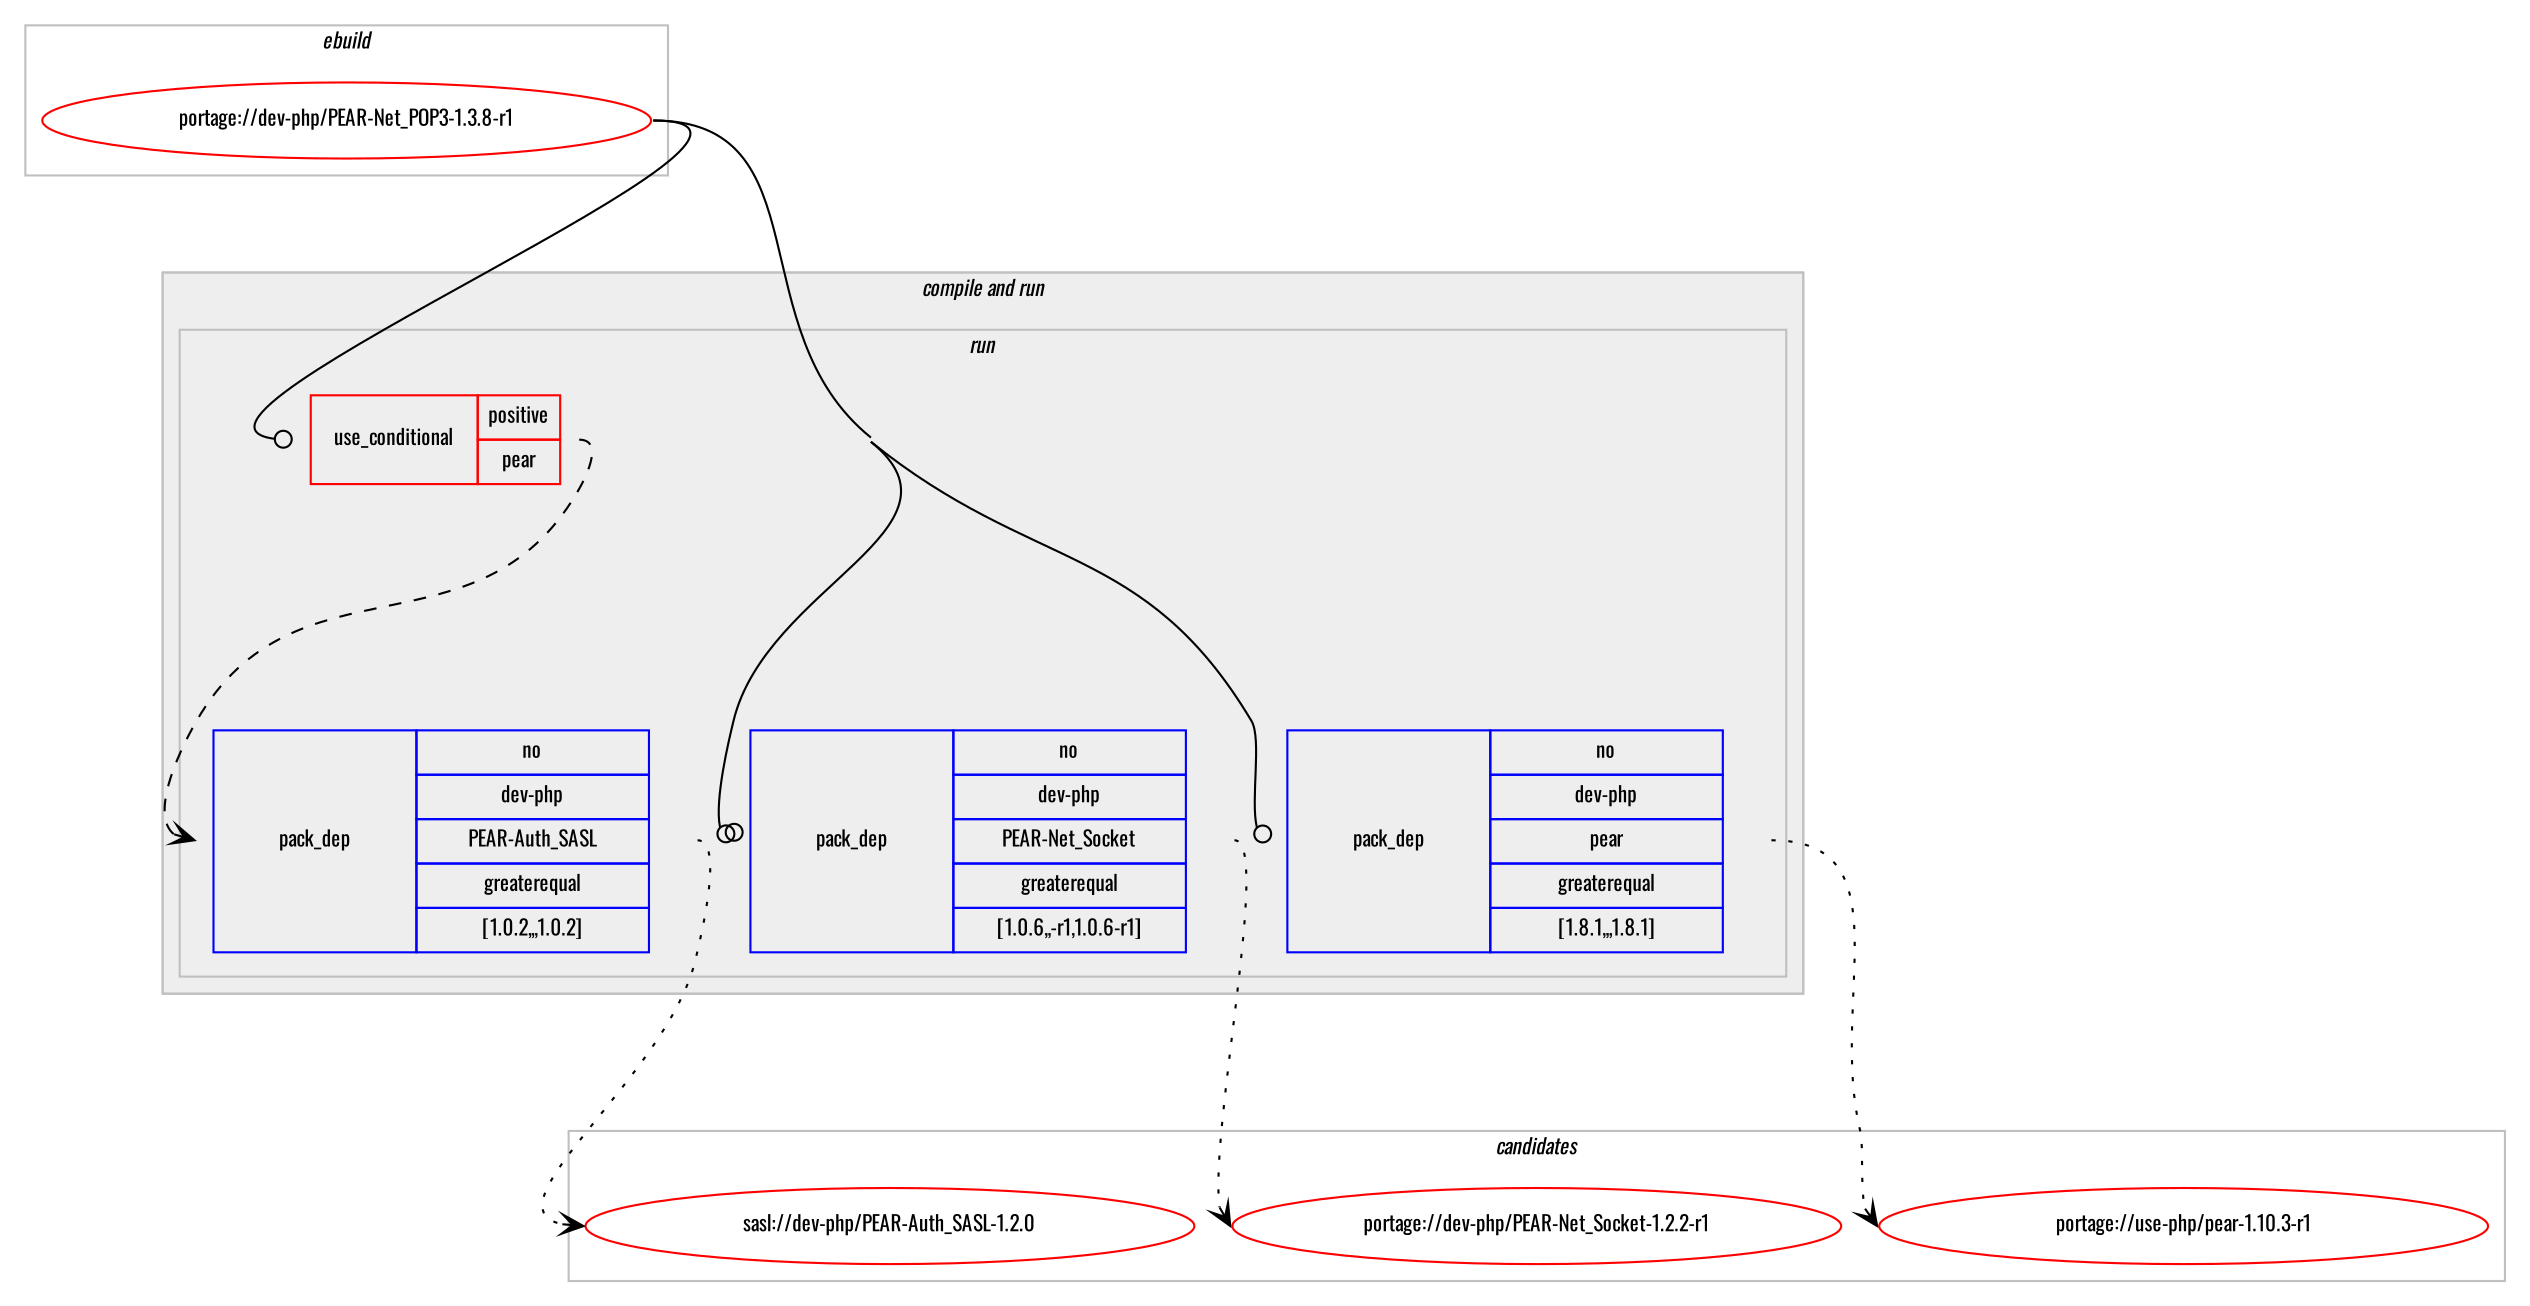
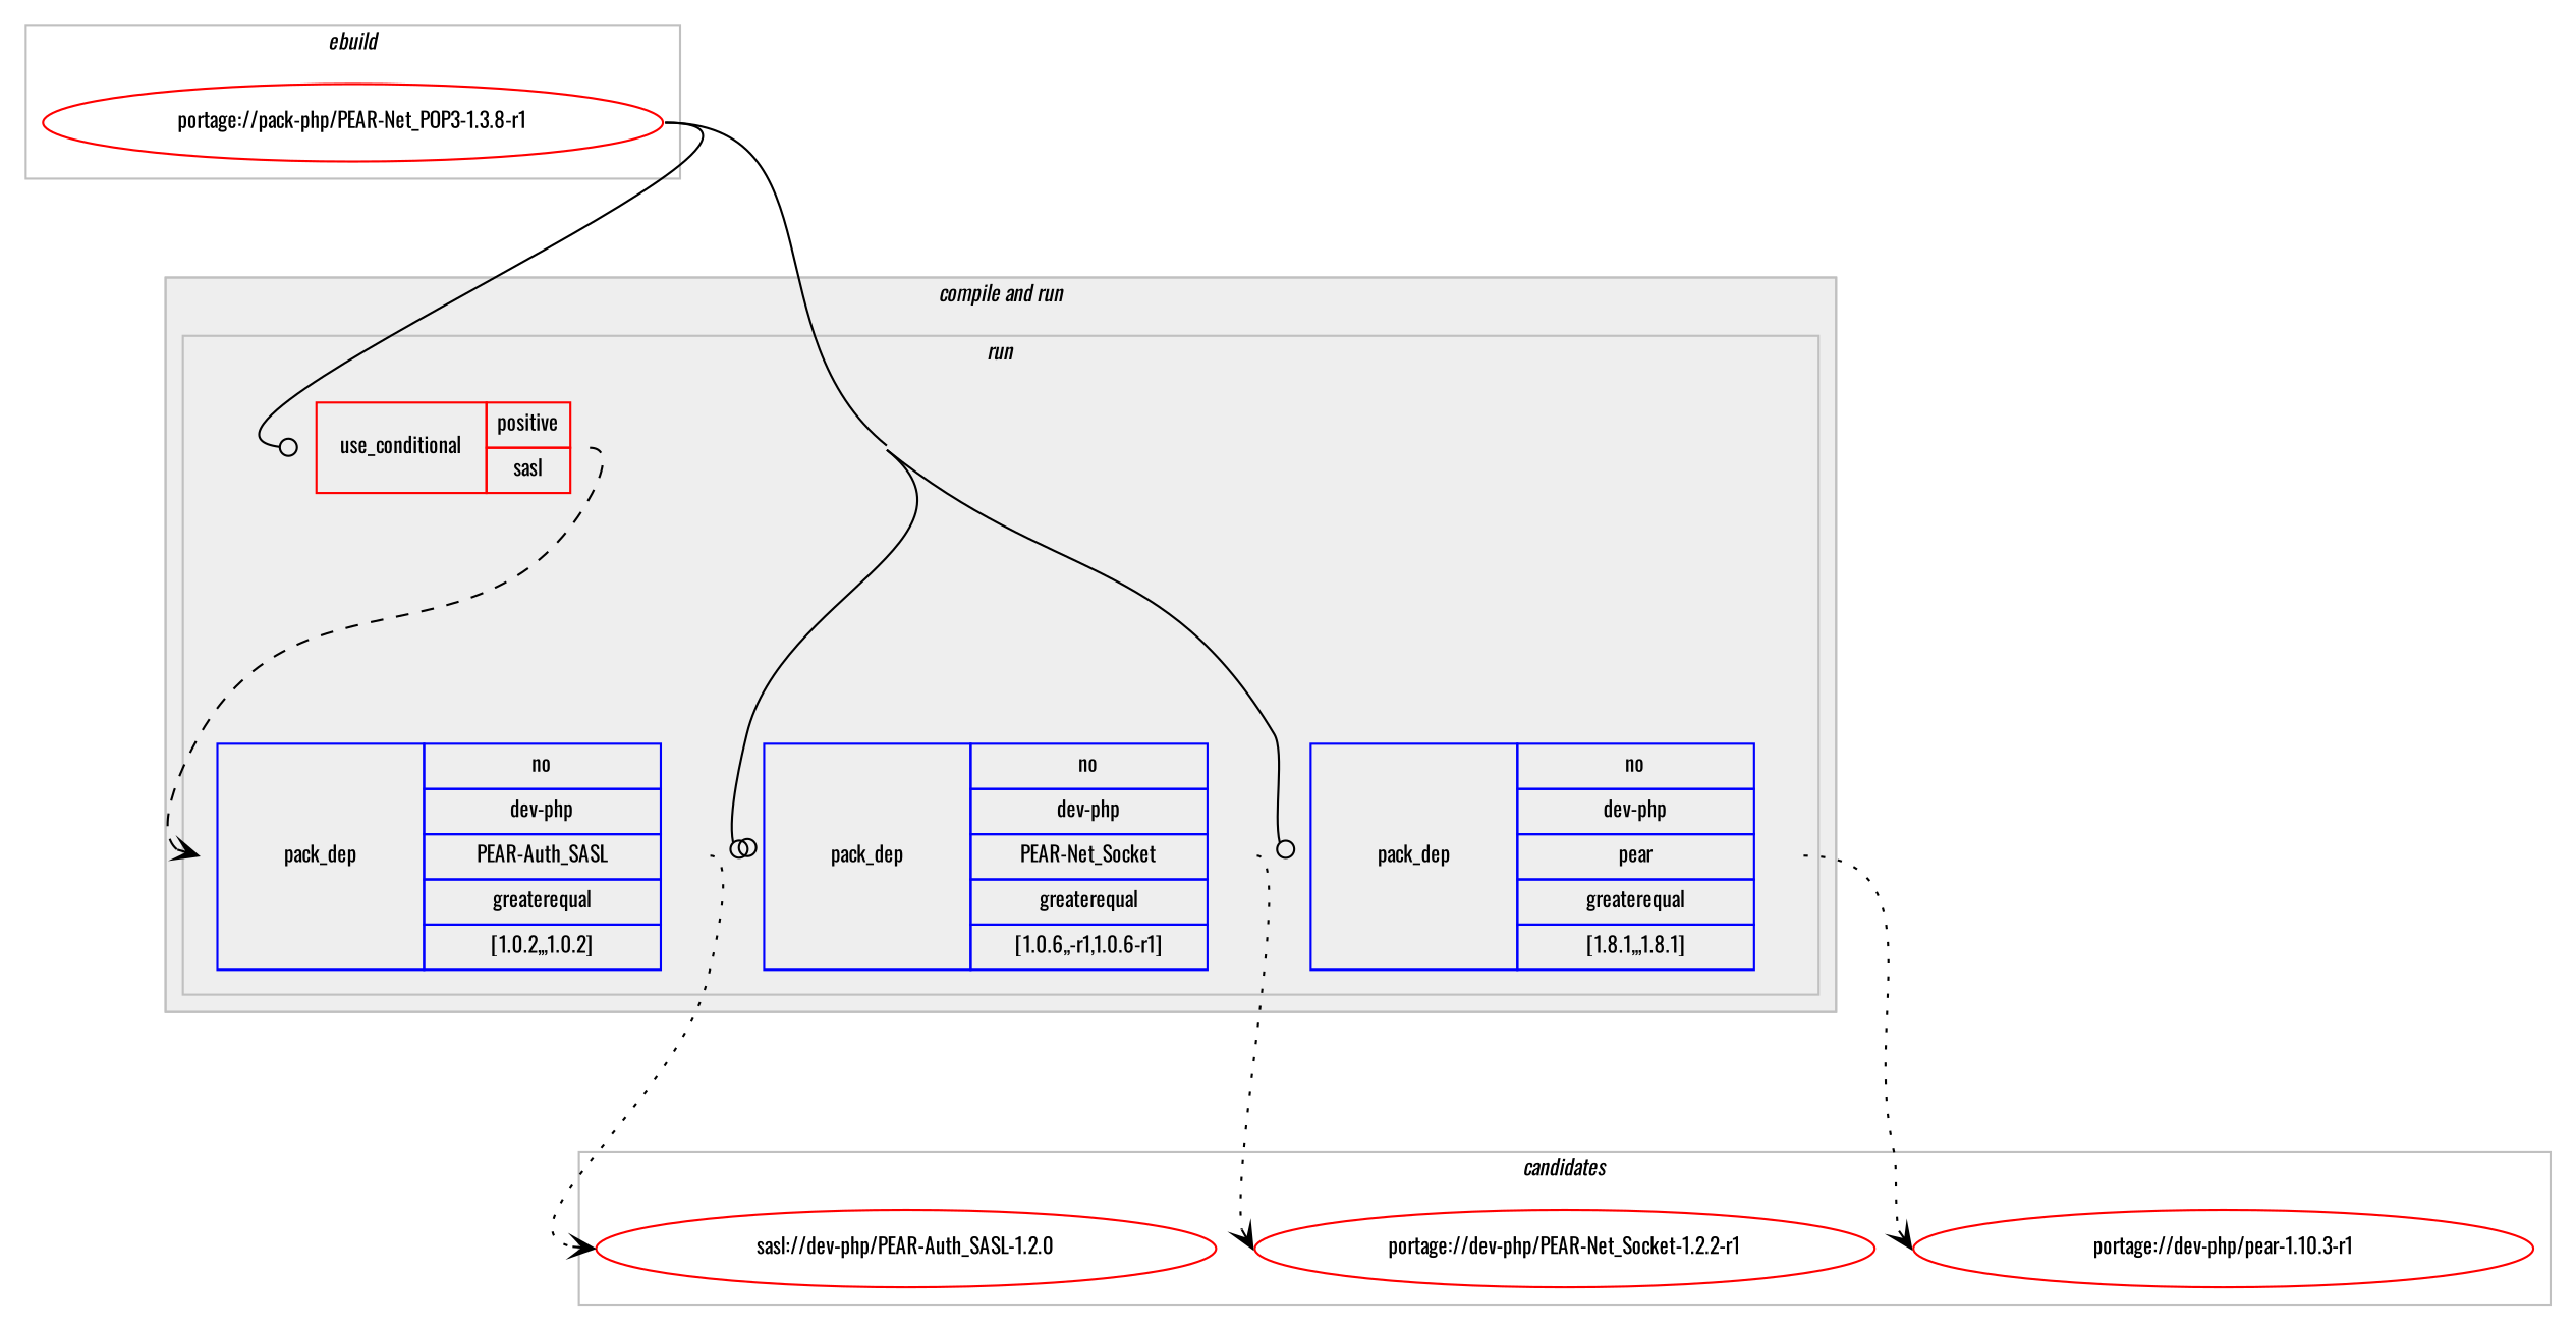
  digraph {
    compound=true
    concentrate=true
    fontname=Oswald
    fontsize=10
    newrank=true
    rankdir=TB
    ranksep=1.5
    node [color=red fontname=Oswald fontsize=10]
    edge [arrowhead=vee fontname=Oswald headport=w style=solid tailport=e weight=20]
-   n1 [label="portage://dev-php/PEAR-Net_POP3-1.3.8-r1" width=4]
+   n1 [label="portage://pack-php/PEAR-Net_POP3-1.3.8-r1" width=4]
    n2 [color=blue label=<<TABLE BORDER="0" CELLBORDER="1" CELLSPACING="0" CELLPADDING="4" WIDTH="220"><TR><TD ROWSPAN="6" CELLPADDING="30">pack_dep</TD></TR><TR><TD WIDTH="110">no</TD></TR><TR><TD>dev-php</TD></TR><TR><TD>PEAR-Auth_SASL</TD></TR><TR><TD>greaterequal</TD></TR><TR><TD>[1.0.2,,,1.0.2]</TD></TR></TABLE>> shape=none]
-   n3 [label=<<TABLE BORDER="0" CELLBORDER="1" CELLSPACING="0" CELLPADDING="4"><TR><TD ROWSPAN="3" CELLPADDING="10">use_conditional</TD></TR><TR><TD>positive</TD></TR><TR><TD>pear</TD></TR></TABLE>> shape=none]
+   n3 [label=<<TABLE BORDER="0" CELLBORDER="1" CELLSPACING="0" CELLPADDING="4"><TR><TD ROWSPAN="3" CELLPADDING="10">use_conditional</TD></TR><TR><TD>positive</TD></TR><TR><TD>sasl</TD></TR></TABLE>> shape=none]
    n4 [color=blue label=<<TABLE BORDER="0" CELLBORDER="1" CELLSPACING="0" CELLPADDING="4" WIDTH="220"><TR><TD ROWSPAN="6" CELLPADDING="30">pack_dep</TD></TR><TR><TD WIDTH="110">no</TD></TR><TR><TD>dev-php</TD></TR><TR><TD>PEAR-Net_Socket</TD></TR><TR><TD>greaterequal</TD></TR><TR><TD>[1.0.6,,-r1,1.0.6-r1]</TD></TR></TABLE>> shape=none]
    n5 [color=blue label=<<TABLE BORDER="0" CELLBORDER="1" CELLSPACING="0" CELLPADDING="4" WIDTH="220"><TR><TD ROWSPAN="6" CELLPADDING="30">pack_dep</TD></TR><TR><TD WIDTH="110">no</TD></TR><TR><TD>dev-php</TD></TR><TR><TD>pear</TD></TR><TR><TD>greaterequal</TD></TR><TR><TD>[1.8.1,,,1.8.1]</TD></TR></TABLE>> shape=none]
    n6 [label="sasl://dev-php/PEAR-Auth_SASL-1.2.0" width=4]
    n7 [label="portage://dev-php/PEAR-Net_Socket-1.2.2-r1" width=4]
-   n8 [label="portage://use-php/pear-1.10.3-r1" width=4]
+   n8 [label="portage://dev-php/pear-1.10.3-r1" width=4]
    subgraph cluster_1 {
      color=gray
      label=<<i>ebuild</i>>
      rank=same
      n1
    }
    subgraph cluster_2 {
      color=gray
      label=<<i>dependencies</i>>
      subgraph cluster_3 {
        color=gray
        fillcolor="#eeeeee"
        label=<<i>compile</i>>
        style=filled
      }
      subgraph cluster_4 {
        color=gray
        fillcolor="#eeeeee"
        label=<<i>compile and run</i>>
        style=filled
      }
      subgraph cluster_5 {
        color=gray
        fillcolor="#eeeeee"
        label=<<i>run</i>>
        style=filled
        subgraph sub_6 {
          color=gray
          fillcolor="#eeeeee"
          label=<<i>run</i>>
          style=filled
          n3
          subgraph sub_7 {
            color=gray
            fillcolor="#eeeeee"
            label=<<i>run</i>>
            style=filled
            n2
          }
        }
        subgraph sub_8 {
          color=gray
          fillcolor="#eeeeee"
          label=<<i>run</i>>
          style=filled
          n4
        }
        subgraph sub_9 {
          color=gray
          fillcolor="#eeeeee"
          label=<<i>run</i>>
          style=filled
          n5
        }
      }
    }
    subgraph cluster_10 {
      color=gray
      label=<<i>candidates</i>>
      rank=same
      subgraph sub_11 {
        color=black
        label=<<i>candidates</i>>
        nodesep=1
        rank=same
        n6
      }
      subgraph sub_12 {
        color=black
        label=<<i>candidates</i>>
        nodesep=1
        rank=same
        n7
      }
      subgraph sub_13 {
        color=black
        label=<<i>candidates</i>>
        nodesep=1
        rank=same
        n8
      }
    }
    n1 -> n3 [arrowhead=odot]
    n1 -> n4 [arrowhead=odot]
    n1 -> n5 [arrowhead=odot]
    n2 -> n6 [style=dotted weight=100]
    n3 -> n2 [style=dashed]
    n4 -> n7 [style=dotted weight=100]
    n5 -> n8 [style=dotted weight=100]
  }
